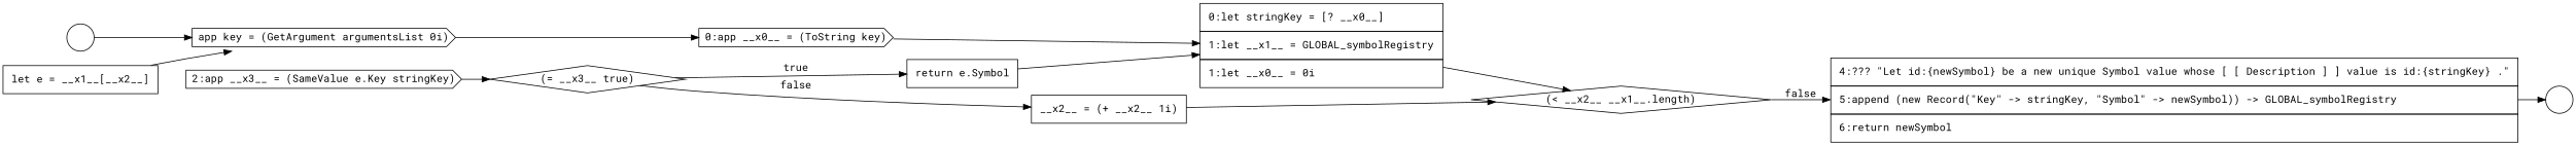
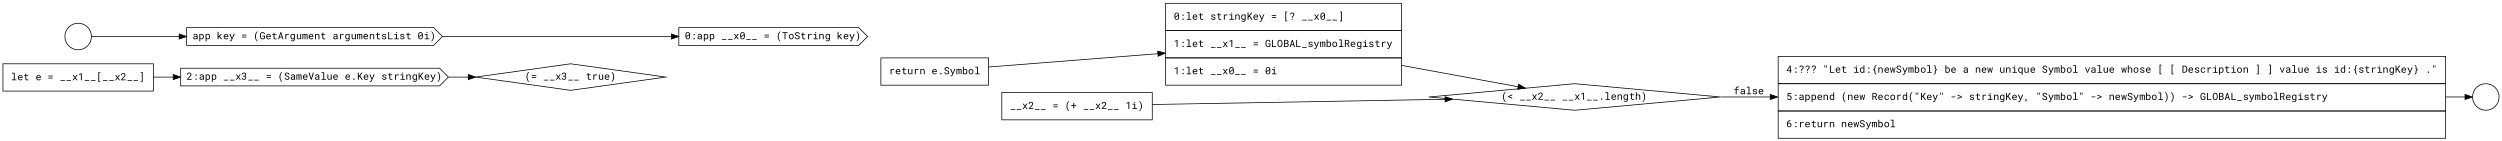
  digraph {
    fontname="Roboto Mono"
    rankdir=LR
    node [color=black fillcolor=white fontname="Roboto Mono" shape=none style=filled]
    edge [color=black fontname="Roboto Mono"]
    n1 [label=<<font color="black">(= __x3__ true)</font>> shape=diamond]
    n2 [label=<<font color="black">     <table border="0" cellborder="1" cellspacing="0" cellpadding="10">       <tr><td align="left">return e.Symbol</td></tr>     </table>   </font>> margin=0]
    n3 [label=<<font color="black">     <table border="0" cellborder="1" cellspacing="0" cellpadding="10">       <tr><td align="left">__x2__ = (+ __x2__ 1i)</td></tr>     </table>   </font>> margin=0]
    n4 [label=<<font color="black">     <table border="0" cellborder="1" cellspacing="0" cellpadding="10">       <tr><td align="left">0:let stringKey = [? __x0__]</td></tr>       <tr><td align="left">1:let __x1__ = GLOBAL_symbolRegistry</td></tr>       <tr><td align="left">1:let __x0__ = 0i</td></tr>     </table>   </font>> margin=0]
    n5 [label=<<font color="black">(&lt; __x2__ __x1__.length)</font>> shape=diamond]
    n6 [label=<<font color="black">app key = (GetArgument argumentsList 0i)</font>> shape=cds]
    n7 [label=<<font color="black">0:app __x0__ = (ToString key)</font>> shape=cds]
    n8 [label=<<font color="black">     <table border="0" cellborder="1" cellspacing="0" cellpadding="10">       <tr><td align="left">4:??? &quot;Let id:{newSymbol} be a new unique Symbol value whose [ [ Description ] ] value is id:{stringKey} .&quot;</td></tr>       <tr><td align="left">5:append (new Record(&quot;Key&quot; -&gt; stringKey, &quot;Symbol&quot; -&gt; newSymbol)) -&gt; GLOBAL_symbolRegistry</td></tr>       <tr><td align="left">6:return newSymbol</td></tr>     </table>   </font>> margin=0]
    n9 [label=" " shape=circle]
    n10 [label=<<font color="black">2:app __x3__ = (SameValue e.Key stringKey)</font>> shape=cds]
    n11 [label=" " shape=circle]
    n12 [label=<<font color="black">     <table border="0" cellborder="1" cellspacing="0" cellpadding="10">       <tr><td align="left">let e = __x1__[__x2__]</td></tr>     </table>   </font>> margin=0]
-   n1 -> n2 [label=<<font color="black">true</font>>]
-   n1 -> n3 [label=<<font color="black">false</font>>]
    n2 -> n4
    n3 -> n5
    n4 -> n5
    n5 -> n8 [label=<<font color="black">false</font>>]
    n6 -> n7
-   n7 -> n4
    n8 -> n9
    n10 -> n1
    n11 -> n6
-   n12 -> n6
+   n12 -> n10
  }
